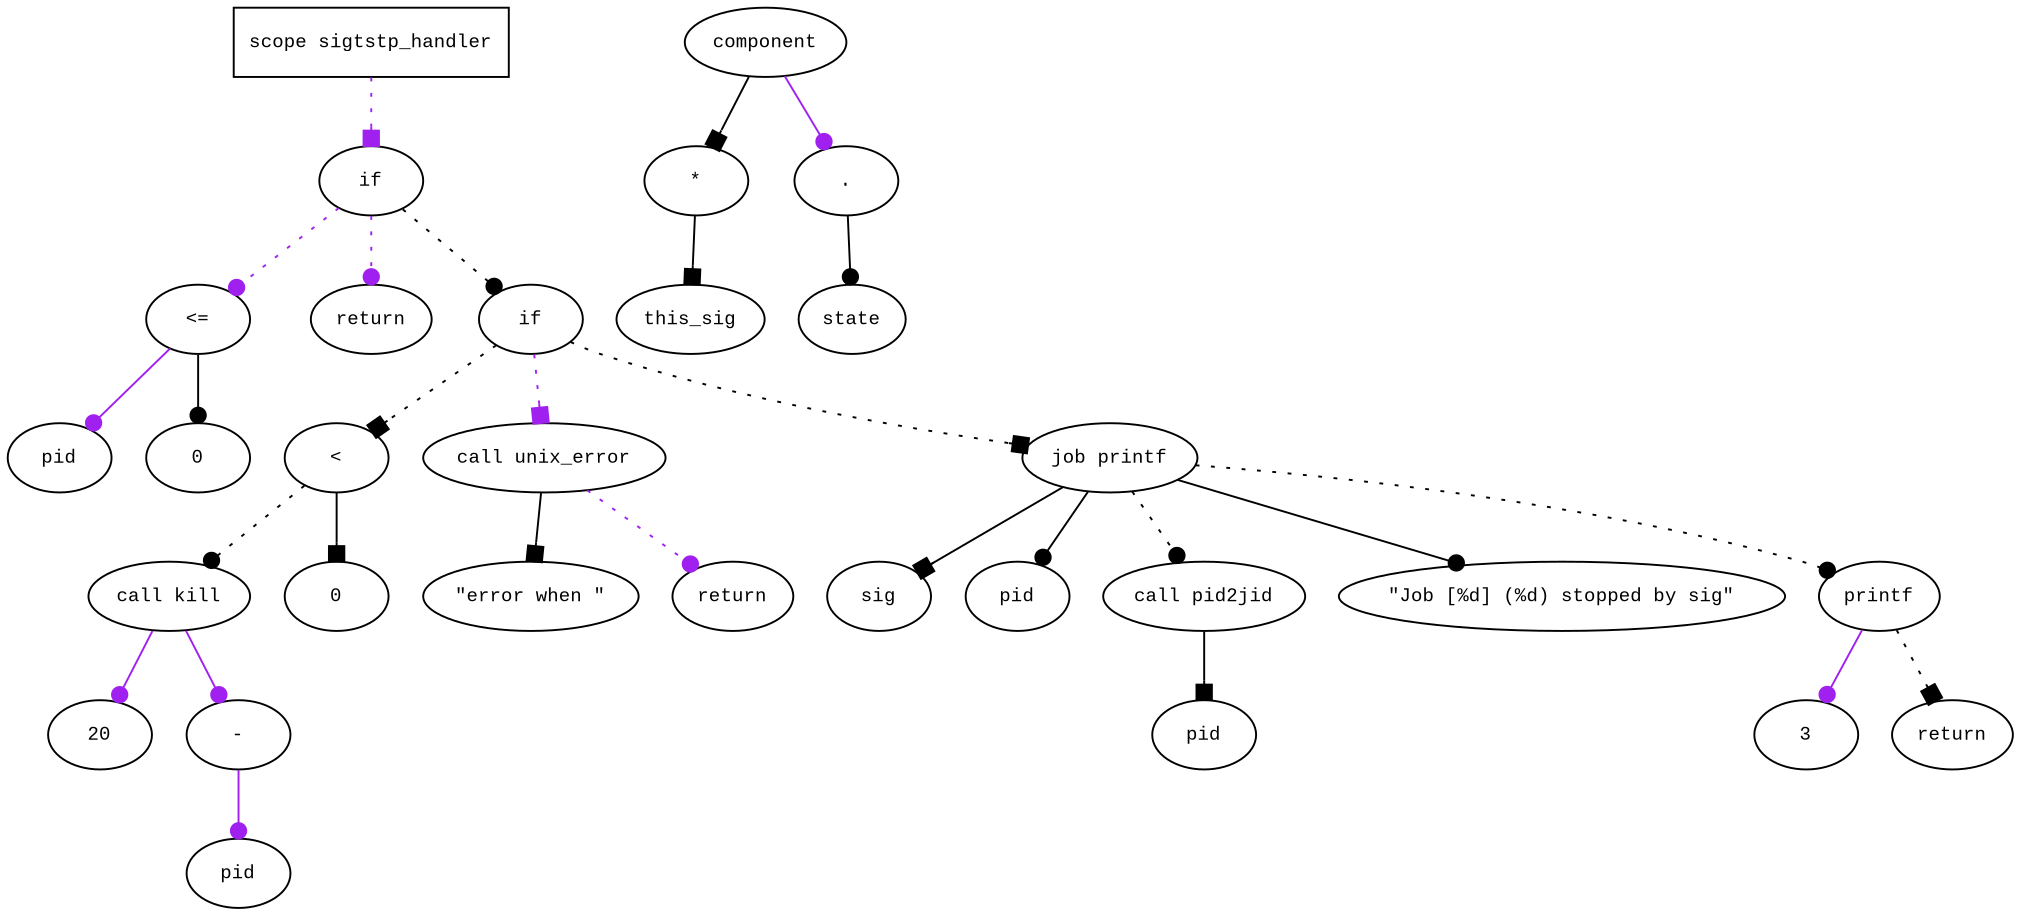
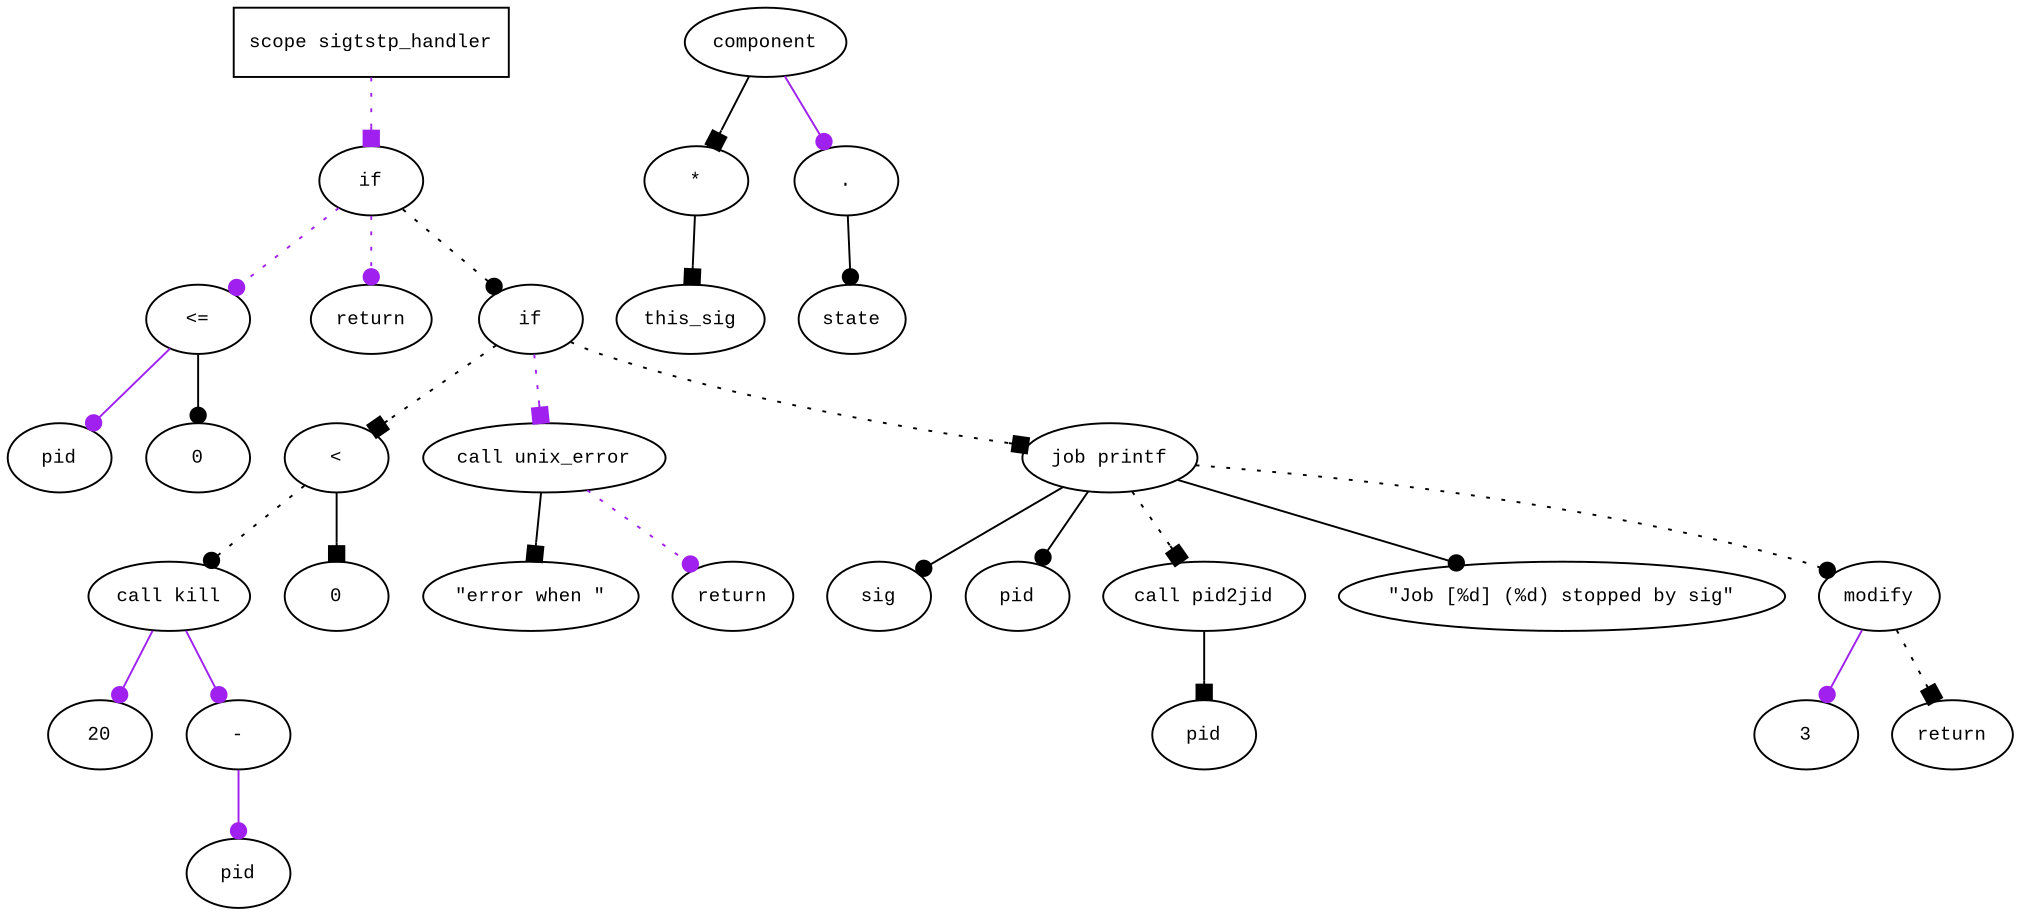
  digraph {
    fontname="Times New Roman"
    fontsize=10
    node [fontname="Courier New" fontsize=10 shape=ellipse]
    edge [arrowhead=dot color=black fontname="Times New Roman" fontsize=10]
    n1 [label="scope sigtstp_handler" shape=box]
    n2 [label=if]
    n3 [label="<="]
    n4 [label=return]
    n5 [label=if]
    n6 [label=pid]
    n7 [label=0]
    n8 [label="<"]
    n9 [label="call unix_error"]
    n10 [label="job printf"]
    n11 [label="call kill"]
    n12 [label=0]
    n13 [label="\"error when \""]
    n14 [label=return]
    n15 [label=sig]
    n16 [label=pid]
    n17 [label="call pid2jid"]
    n18 [label="\"Job [%d] (%d) stopped by sig\""]
-   n19 [label=printf]
+   n19 [label=modify]
    n20 [label=20]
    n21 [label="-"]
    n22 [label=pid]
    n23 [label=pid]
    n24 [label=3]
    n25 [label=return]
    n26 [label=component]
    n27 [label="*"]
    n28 [label="."]
    n29 [label=this_sig]
    n30 [label=state]
    n1 -> n2 [arrowhead=box color=purple style=dotted]
    n2 -> n3 [color=purple style=dotted]
    n2 -> n4 [color=purple style=dotted]
    n2 -> n5 [style=dotted]
    n3 -> n6 [color=purple]
    n3 -> n7
    n5 -> n8 [arrowhead=box style=dotted]
    n5 -> n9 [arrowhead=box color=purple style=dotted]
    n5 -> n10 [arrowhead=box style=dotted]
    n8 -> n11 [style=dotted]
    n8 -> n12 [arrowhead=box]
    n9 -> n13 [arrowhead=box]
    n9 -> n14 [color=purple style=dotted]
-   n10 -> n15 [arrowhead=box]
+   n10 -> n15
    n10 -> n16
-   n10 -> n17 [style=dotted]
+   n10 -> n17 [arrowhead=box style=dotted]
    n10 -> n18
    n10 -> n19 [style=dotted]
    n11 -> n20 [color=purple]
    n11 -> n21 [color=purple]
    n17 -> n23 [arrowhead=box]
    n19 -> n24 [color=purple]
    n19 -> n25 [arrowhead=box style=dotted]
    n21 -> n22 [color=purple]
    n26 -> n27 [arrowhead=box]
    n26 -> n28 [color=purple]
    n27 -> n29 [arrowhead=box]
    n28 -> n30
  }
